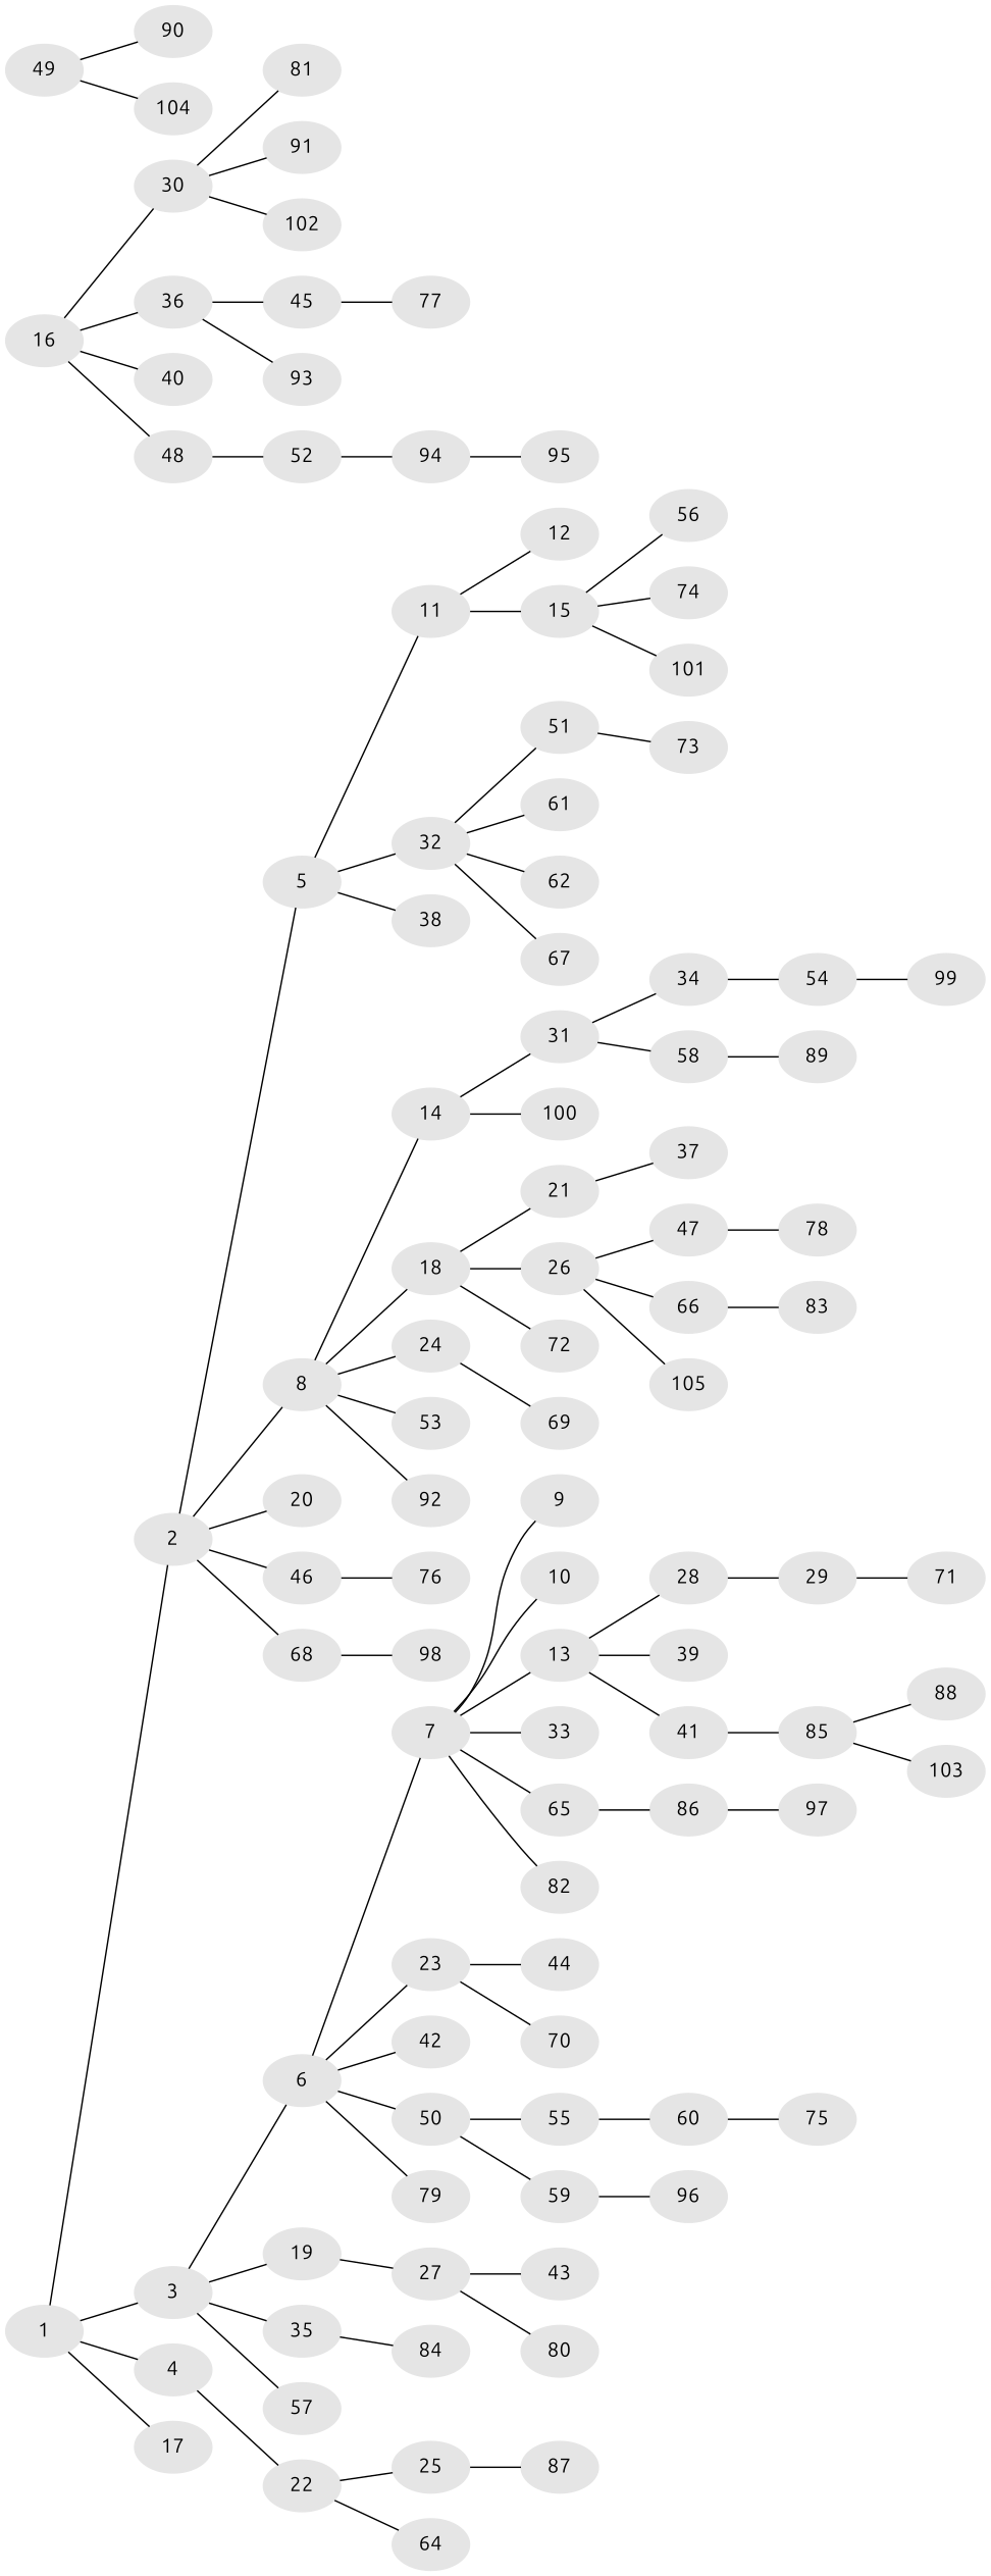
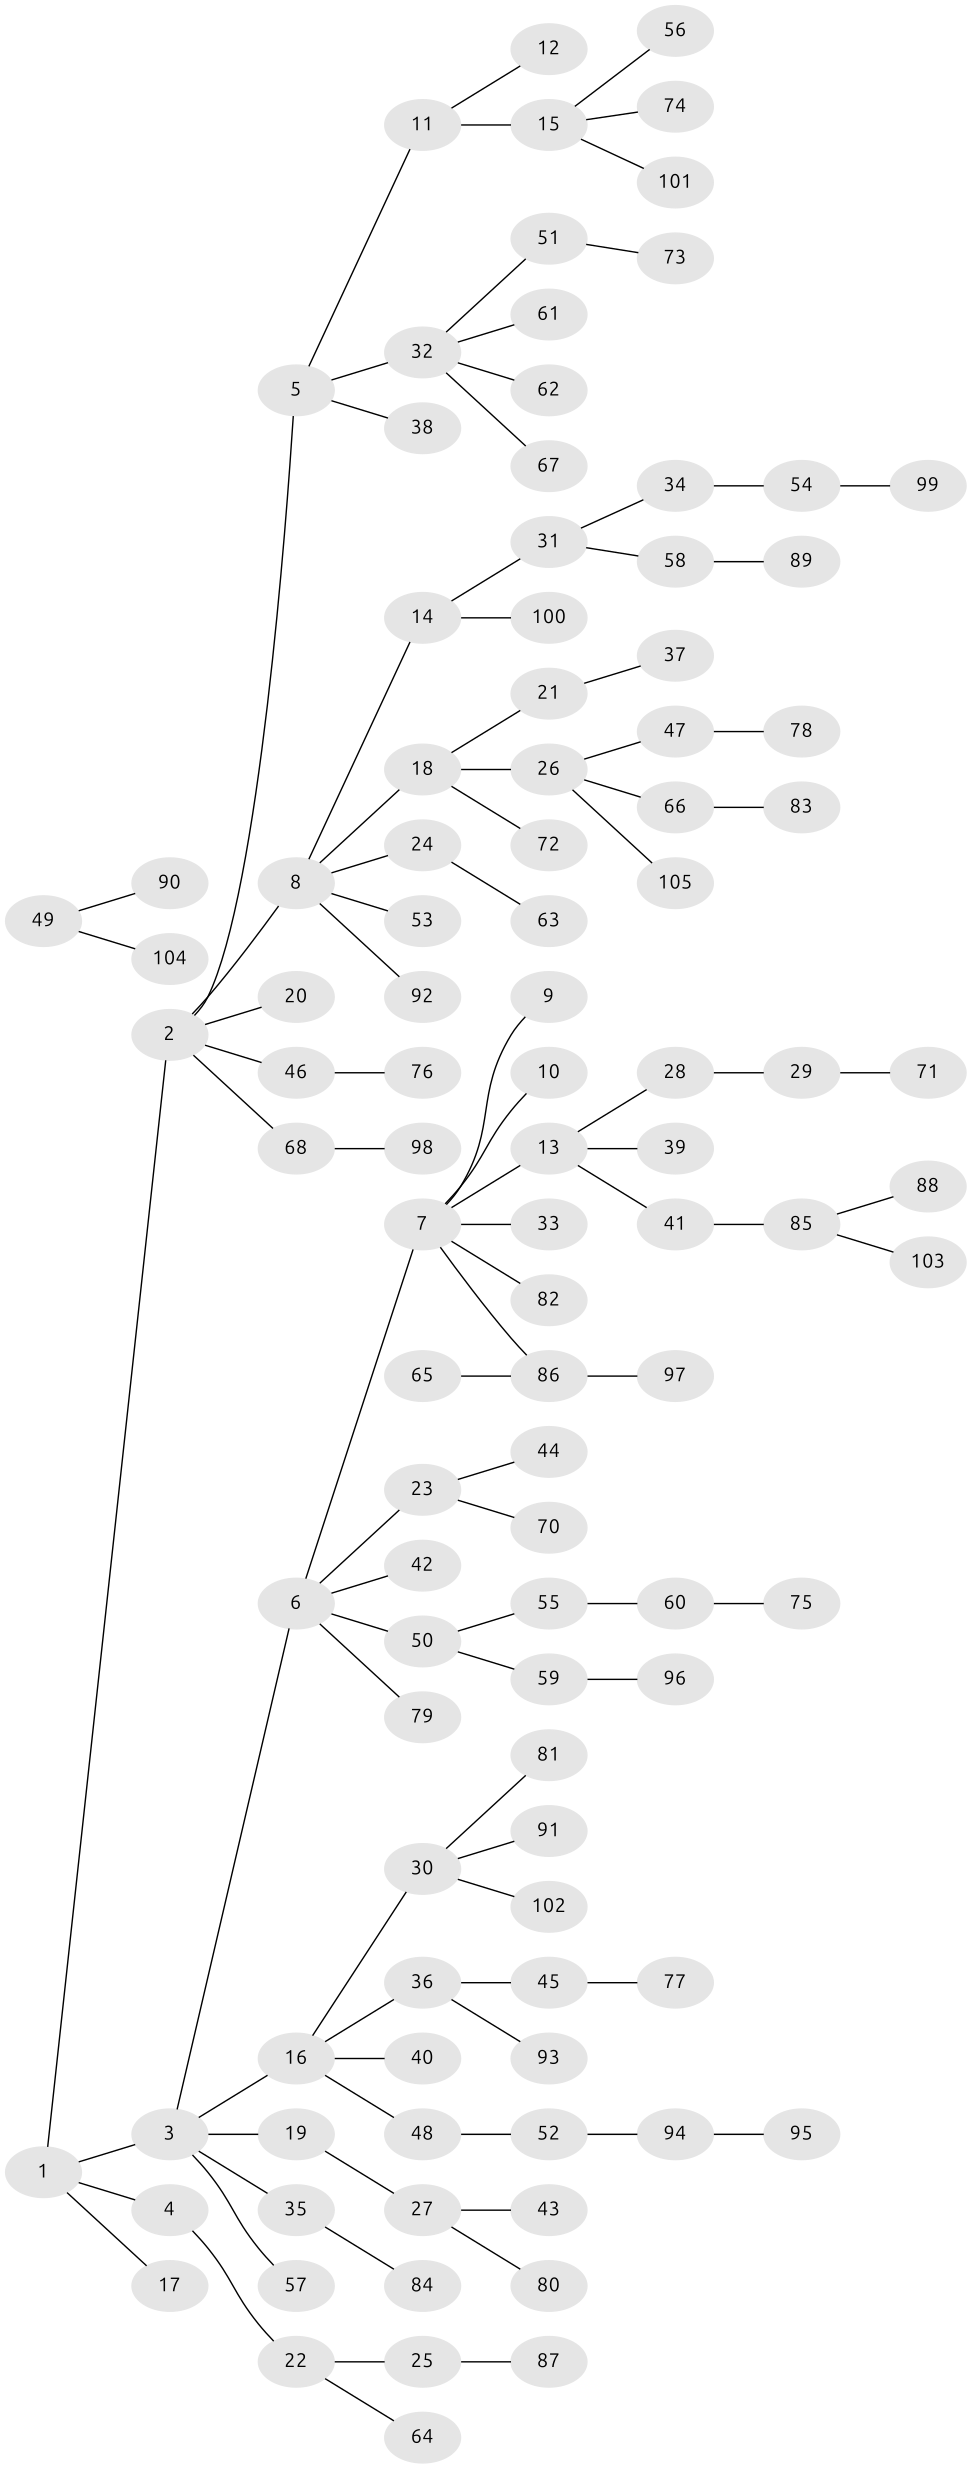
  graph {
    fontname=Ubuntu
    rankdir=LR
    node [color=gray90 fontname=Ubuntu style=filled]
    edge [fontname=Ubuntu]
    1
    2
    3
    4
    17
    5
    8
    20
    46
    68
    6
    16
    19
    35
    57
    22
    11
    32
    38
    14
    18
    24
    53
    92
    76
    98
    7
    23
    42
    50
    79
    30
    36
    40
    48
    27
    84
    25
    64
    12
    15
    51
    61
    62
    67
    9
    10
    13
    33
    65
    82
    44
    70
    55
    59
    28
    39
    41
    49
    90
    104
    86
    31
    100
    21
    26
    72
-   63 [label=69]
+   63
    56
    74
    101
    29
    85
    34
    58
    81
    91
    102
    45
    93
    52
    37
    47
    66
    105
    43
    80
    87
    78
    83
    71
    54
    89
    73
    99
    77
    88
    103
    94
    60
    96
    95
    75
    97
    1 -- 2
    1 -- 3
    1 -- 4
    1 -- 17
    2 -- 5
    2 -- 8
    2 -- 20
    2 -- 46
    2 -- 68
    3 -- 6
+   3 -- 16
    3 -- 19
    3 -- 35
    3 -- 57
    4 -- 22
    5 -- 11
    5 -- 32
    5 -- 38
    8 -- 14
    8 -- 18
    8 -- 24
    8 -- 53
    8 -- 92
    46 -- 76
    68 -- 98
    6 -- 7
    6 -- 23
    6 -- 42
    6 -- 50
    6 -- 79
    16 -- 30
    16 -- 36
    16 -- 40
    16 -- 48
    19 -- 27
    35 -- 84
    22 -- 25
    22 -- 64
    11 -- 12
    11 -- 15
    32 -- 51
    32 -- 61
    32 -- 62
    32 -- 67
    14 -- 31
    14 -- 100
    18 -- 21
    18 -- 26
    18 -- 72
    24 -- 63
    7 -- 9
    7 -- 10
    7 -- 13
    7 -- 33
-   7 -- 65
+   7 -- 86
    7 -- 82
    23 -- 44
    23 -- 70
    50 -- 55
    50 -- 59
    30 -- 81
    30 -- 91
    30 -- 102
    36 -- 45
    36 -- 93
    48 -- 52
    27 -- 43
    27 -- 80
    25 -- 87
    15 -- 56
    15 -- 74
    15 -- 101
    51 -- 73
    13 -- 28
    13 -- 39
    13 -- 41
    65 -- 86
    55 -- 60
    59 -- 96
    28 -- 29
    41 -- 85
    49 -- 90
    49 -- 104
    86 -- 97
    31 -- 34
    31 -- 58
    21 -- 37
    26 -- 47
    26 -- 66
    26 -- 105
    29 -- 71
    85 -- 88
    85 -- 103
    34 -- 54
    58 -- 89
    45 -- 77
    52 -- 94
    47 -- 78
    66 -- 83
    54 -- 99
    94 -- 95
    60 -- 75
  }
